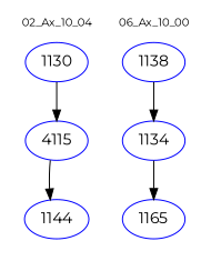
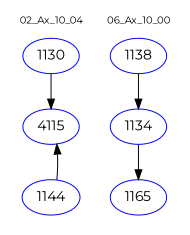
  digraph {
    fontname=Montserrat
    node [color=blue fontname=Montserrat]
    edge [color=black fontname=Montserrat]
    n1 [label=1130]
    n2 [label=4115]
    n3 [label=1144]
    n4 [label=1138]
    n5 [label=1134]
    n6 [label=1165]
    subgraph cluster_1 {
      color=white
      fontsize=10
      label="02_Ax_10_04"
      n1
      n2
      n3
    }
    subgraph cluster_2 {
      color=white
      fontsize=10
      label="06_Ax_10_00"
      n4
      n5
      n6
    }
    n1 -> n2
-   n2 -> n3
+   n3 -> n2
    n4 -> n5
    n5 -> n6
  }
